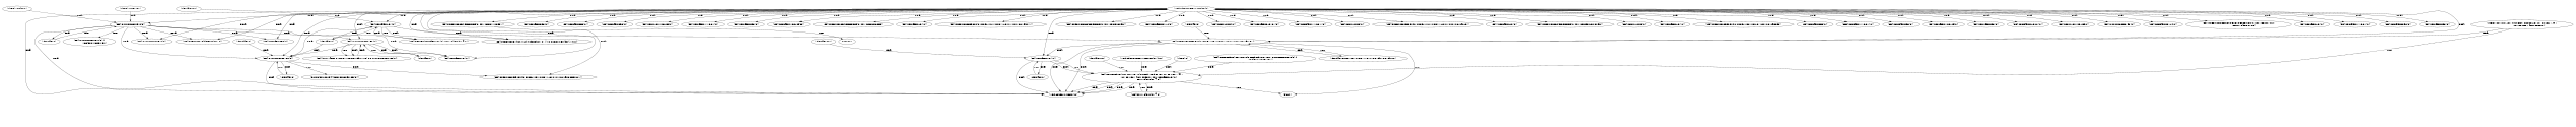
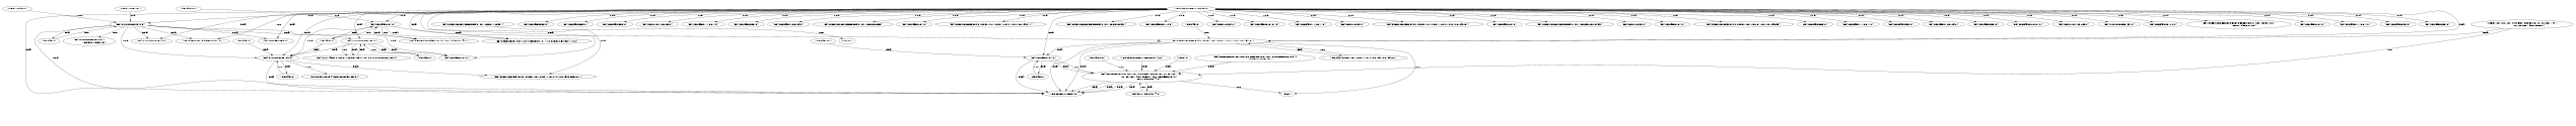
  digraph {
    fontname="DejaVu Sans"
    node [fontname="DejaVu Sans"]
    edge [fontname="DejaVu Sans"]
    n1 [label="(Call,TCP_GET_ACK(p))"]
    n2 [label="(Call,SCLogDebug(\"ssn %p: ACK mismatch, packet ACK %\" PRIu32 \" != \"\n                    \"%\" PRIu32 \" from stream\", ssn, TCP_GET_ACK(p),\n                    ssn->client.isn + 1))"]
    n3 [label="(MethodReturn,static int)"]
    n4 [label="(Identifier,p)"]
    n5 [label="(Block,)"]
    n6 [label="(Call,ssn->client.isn + 1)"]
    n7 [label="(Call,StreamTcpSetEvent(p, STREAM_3WHS_SYNACK_WITH_WRONG_ACK))"]
    n8 [label="(Identifier,STREAM_3WHS_SYNACK_WRONG_WRONG_ACK)"]
    n9 [label="(Call,TCP_GET_ACK(p))"]
    n10 [label="(Identifier,p)"]
    n11 [label="(Call,SEQ_EQ(TCP_GET_ACK(p), ssn->client.isn + 1))"]
    n12 [label="(Call,StreamTcp3whsSynAckUpdate(ssn, p, /* no queue override */NULL))"]
    n13 [label="(Call,PKT_IS_TOSERVER(p))"]
    n14 [label="(ControlStructure,if (TCP_IS_TOSERVER(p)))"]
    n15 [label="(Call,StreamTcpSetEvent(p, STREAM_3WHS_SYNACK_IN_WRONG_DIRECTION))"]
    n16 [label="(Identifier,p)"]
    n17 [label="(Call,PKT_IS_TOCLIENT(p))"]
    n18 [label="(Call,PKT_IS_TOSERVER(p))"]
    n19 [label="(Call,TCP_GET_SEQ(p))"]
    n20 [label="(Call,PKT_IS_TOCLIENT(p))"]
    n21 [label="(Identifier,p)"]
    n22 [label="(Call,TCP_GET_ACK(p))"]
    n23 [label="(Call,StreamTcpValidateRst(ssn, p))"]
    n24 [label="(Call,PKT_IS_TOCLIENT(p) ?\n               \"toclient\":\"toserver\")"]
    n25 [label="(Identifier,p)"]
    n26 [label="(Call,(ssn->flags & STREAMTCP_FLAG_4WHS) && PKT_IS_TOSERVER(p))"]
    n27 [label="(MethodParameterIn,Packet *p)"]
    n28 [label="(Call,TCP_GET_SEQ(p))"]
    n29 [label="(Call,TCP_GET_SEQ(p))"]
    n30 [label="(Call,TCP_GET_SEQ(p))"]
    n31 [label="(Call,TCP_HAS_WSCALE(p))"]
    n32 [label="(Call,TCP_GET_WINDOW(p))"]
    n33 [label="(Call,TCP_GET_SEQ(p))"]
    n34 [label="(Call,TCP_GET_WSCALE(p))"]
    n35 [label="(Call,StreamTcpPacketSetState(p, ssn, TCP_CLOSED))"]
    n36 [label="(Call,TCP_GET_ACK(p))"]
    n37 [label="(Call,StreamTcpSetEvent(p, STREAM_4WHS_SYNACK_WITH_WRONG_SYN))"]
    n38 [label="(Call,StreamTcpPacketSetState(p, ssn, TCP_SYN_RECV))"]
    n39 [label="(Call,StreamTcpPacketSetState(p, ssn, TCP_CLOSED))"]
    n40 [label="(Call,TCP_GET_TSVAL(p))"]
    n41 [label="(Call,TCP_HAS_TS(p))"]
    n42 [label="(Call,TCP_GET_SACKOK(p))"]
    n43 [label="(Call,TCP_GET_WINDOW(p))"]
    n44 [label="(Call,TCP_HAS_TS(p))"]
    n45 [label="(Call,StreamTcpSetEvent(p, STREAM_4WHS_SYNACK_WITH_WRONG_ACK))"]
    n46 [label="(Call,TCP_GET_ACK(p))"]
    n47 [label="(Call,StreamTcpPacketSetState(p, ssn, TCP_ESTABLISHED))"]
    n48 [label="(Call,TCP_HAS_TS(p))"]
    n49 [label="(Call,TCP_GET_ACK(p))"]
    n50 [label="(Call,StreamTcpSetEvent(p, STREAM_3WHS_ASYNC_WRONG_SEQ))"]
    n51 [label="(Call,TCP_GET_SEQ(p))"]
    n52 [label="(Call,TCP_GET_WINDOW(p))"]
    n53 [label="(Call,TCP_GET_SEQ(p))"]
    n54 [label="(Call,TCP_GET_WSCALE(p))"]
    n55 [label="(Call,TCP_GET_SEQ(p))"]
    n56 [label="(Call,TCP_GET_SACKOK(p))"]
    n57 [label="(Call,TCP_HAS_WSCALE(p))"]
    n58 [label="(Call,PKT_IS_TOSERVER(p))"]
    n59 [label="(Call,TCP_GET_TSVAL(p))"]
    n60 [label="(Call,StreamTcpReassembleHandleSegment(tv, stt->ra_ctx, ssn,\n                &ssn->client, p, pq))"]
    n61 [label="(Call,TCP_GET_ACK(p))"]
    n62 [label="(Call,TCP_GET_WINDOW(p))"]
    n63 [label="(Call,TCP_GET_SEQ(p))"]
    n64 [label="(Call,TCP_GET_SEQ(p))"]
    1000124
    n66 [label="(Literal,\"toserver\")"]
    n67 [label="(Identifier,ssn)"]
    n68 [label="(Literal,\"toclient\")"]
    n69 [label="(Identifier,ssn)"]
    n70 [label="(MethodParameterIn,TcpSession *ssn)"]
    n71 [label="(Literal,\"ssn %p: ACK mismatch, packet ACK %\" PRIu32 \" != \"\n                    \"%\" PRIu32 \" from stream\")"]
    n72 [label="(Identifier,p)"]
    n73 [label="(Literal,1)"]
    n74 [label="(Call,SCLogDebug(\"ssn %p: pkt received: %s\", ssn, PKT_IS_TOCLIENT(p) ?\n               \"toclient\":\"toserver\"))"]
    n75 [label="(Identifier,ssn)"]
    n76 [label="(Identifier,p)"]
    n1 -> n2 [label="AST: "]
    n1 -> n2 [label="DDG: "]
    n1 -> n3 [label="DDG: "]
    n1 -> n4 [label="CFG: "]
    n2 -> n3 [label="DDG: "]
    n2 -> n3 [label="DDG: "]
    n2 -> n3 [label="DDG: "]
    n2 -> n3 [label="DDG: "]
    n2 -> n5 [label="AST: "]
    n2 -> n6 [label="CFG: "]
    n4 -> n1 [label="AST: "]
    n6 -> n2 [label="AST: "]
    n7 -> n1 [label="DDG: "]
    n7 -> n3 [label="DDG: "]
    n7 -> n3 [label="DDG: "]
    n7 -> n5 [label="AST: "]
    n7 -> n8 [label="CFG: "]
    n8 -> n7 [label="AST: "]
    n9 -> n7 [label="DDG: "]
    n9 -> n10 [label="CFG: "]
    n9 -> n11 [label="AST: "]
    n9 -> n11 [label="DDG: "]
    n9 -> n12 [label="DDG: "]
    n10 -> n9 [label="AST: "]
    n10 -> n13 [label="CFG: "]
    n13 -> n3 [label="DDG: "]
    n13 -> n9 [label="DDG: "]
    n13 -> n14 [label="AST: "]
    n13 -> n15 [label="DDG: "]
    n13 -> n16 [label="CFG: "]
    n16 -> n13 [label="AST: "]
    n17 -> n3 [label="DDG: "]
    n17 -> n13 [label="DDG: "]
    n17 -> n18 [label="DDG: "]
    n17 -> n19 [label="DDG: "]
    n17 -> n20 [label="DDG: "]
    n17 -> n21 [label="CFG: "]
    n17 -> n22 [label="DDG: "]
    n17 -> n23 [label="DDG: "]
    n17 -> n24 [label="AST: "]
    n18 -> n13 [label="DDG: "]
    n18 -> n22 [label="DDG: "]
    n18 -> n25 [label="CFG: "]
    n18 -> n26 [label="AST: "]
    n18 -> n26 [label="DDG: "]
    n21 -> n17 [label="AST: "]
    n25 -> n18 [label="AST: "]
    n26 -> n18 [label="CFG: "]
    n27 -> n1 [label="DDG: "]
    n27 -> n3 [label="DDG: "]
    n27 -> n7 [label="DDG: "]
    n27 -> n9 [label="DDG: "]
    n27 -> n12 [label="DDG: "]
    n27 -> n13 [label="DDG: "]
    n27 -> n15 [label="DDG: "]
    n27 -> n17 [label="DDG: "]
    n27 -> n18 [label="DDG: "]
    n27 -> n19 [label="DDG: "]
    n27 -> n20 [label="DDG: "]
    n27 -> n22 [label="DDG: "]
-   n27 -> n23 [label="DDG: "]
+   n27 -> n23 [label="AST: "]
    n27 -> n28 [label="DDG: "]
    n27 -> n29 [label="DDG: "]
    n27 -> n30 [label="DDG: "]
    n27 -> n31 [label="DDG: "]
    n27 -> n32 [label="DDG: "]
    n27 -> n33 [label="DDG: "]
    n27 -> n34 [label="DDG: "]
    n27 -> n35 [label="DDG: "]
    n27 -> n36 [label="DDG: "]
    n27 -> n37 [label="DDG: "]
-   n27 -> n38 [label="DDG: "]
    n27 -> n39 [label="DDG: "]
    n27 -> n40 [label="DDG: "]
    n27 -> n41 [label="DDG: "]
    n27 -> n42 [label="DDG: "]
    n27 -> n43 [label="DDG: "]
    n27 -> n44 [label="DDG: "]
    n27 -> n45 [label="DDG: "]
    n27 -> n46 [label="DDG: "]
    n27 -> n47 [label="DDG: "]
    n27 -> n48 [label="DDG: "]
    n27 -> n49 [label="DDG: "]
    n27 -> n50 [label="CFG: "]
    n27 -> n51 [label="DDG: "]
    n27 -> n52 [label="DDG: "]
    n27 -> n53 [label="DDG: "]
    n27 -> n54 [label="DDG: "]
    n27 -> n55 [label="DDG: "]
    n27 -> n56 [label="DDG: "]
    n27 -> n57 [label="DDG: "]
    n27 -> n58 [label="DDG: "]
    n27 -> n59 [label="DDG: "]
    n27 -> n60 [label="DDG: "]
    n27 -> n61 [label="DDG: "]
    n27 -> n62 [label="DDG: "]
    n27 -> n63 [label="DDG: "]
    n27 -> n64 [label="DDG: "]
    n38 -> 1000124 [label="AST: "]
    n66 -> n17 [label="CFG: "]
    n67 -> n2 [label="AST: "]
    n68 -> n17 [label="CFG: "]
    n69 -> n9 [label="CFG: "]
    n70 -> n2 [label="DDG: "]
    n71 -> n2 [label="AST: "]
    n71 -> n7 [label="CFG: "]
    n72 -> n13 [label="CFG: "]
    n73 -> n2 [label="CFG: "]
    n74 -> n2 [label="DDG: "]
    n75 -> n1 [label="CFG: "]
    n76 -> n7 [label="AST: "]
  }
